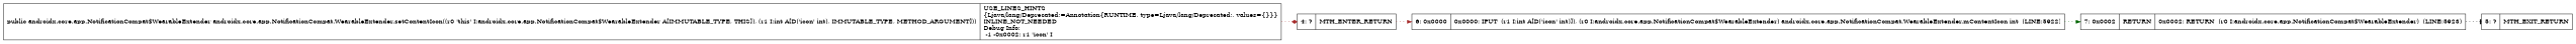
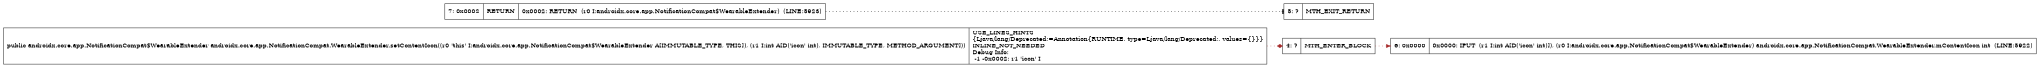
  digraph {
    rankdir=LR
    node [shape=record]
    edge [arrowhead=normal color=brown style=dotted]
-   n1 [label="{4\:\ ?|MTH_ENTER_RETURN\l}"]
+   n1 [label="{4\:\ ?|MTH_ENTER_BLOCK\l}"]
    n2 [label="{6\:\ 0x0000|0x0000: IPUT  (r1 I:int A[D('icon' int)]), (r0 I:androidx.core.app.NotificationCompat$WearableExtender) androidx.core.app.NotificationCompat.WearableExtender.mContentIcon int  (LINE:5922)\l}"]
    n3 [label="{7\:\ 0x0002|RETURN\l|0x0002: RETURN  (r0 I:androidx.core.app.NotificationCompat$WearableExtender)  (LINE:5923)\l}"]
    n4 [label="{5\:\ ?|MTH_EXIT_RETURN\l}"]
    n5 [label="{public androidx.core.app.NotificationCompat$WearableExtender androidx.core.app.NotificationCompat.WearableExtender.setContentIcon((r0 'this' I:androidx.core.app.NotificationCompat$WearableExtender A[IMMUTABLE_TYPE, THIS]), (r1 I:int A[D('icon' int), IMMUTABLE_TYPE, METHOD_ARGUMENT]))  | USE_LINES_HINTS\l\{Ljava\/lang\/Deprecated;=Annotation\{RUNTIME, type=Ljava\/lang\/Deprecated;, values=\{\}\}\}\lINLINE_NOT_NEEDED\lDebug Info:\l  \-1 \-0x0002: r1 'icon' I\l}"]
    n1 -> n2
-   n2 -> n3 [color=darkgreen]
    n3 -> n4 [arrowhead=tee color=black]
    n5 -> n1 [arrowhead=diamond]
  }
